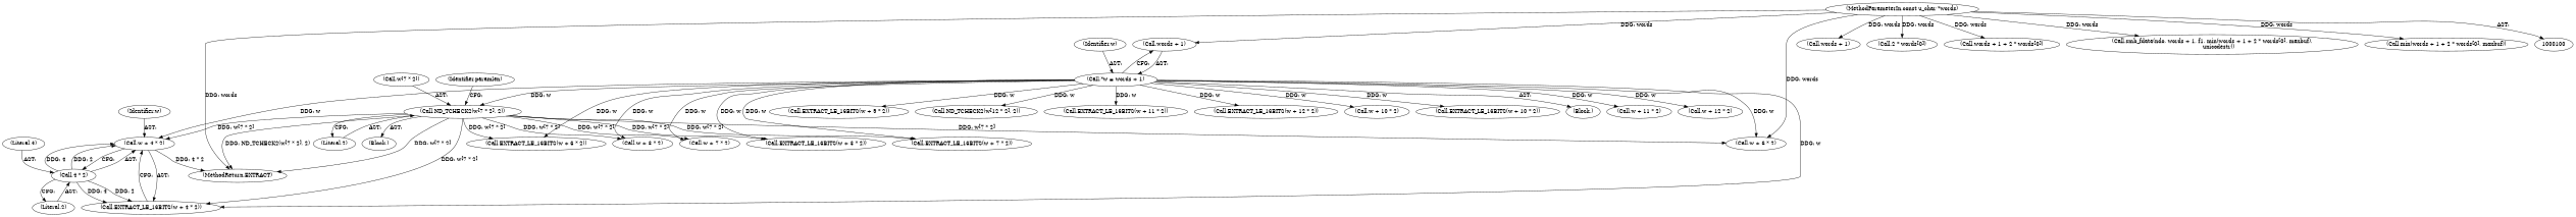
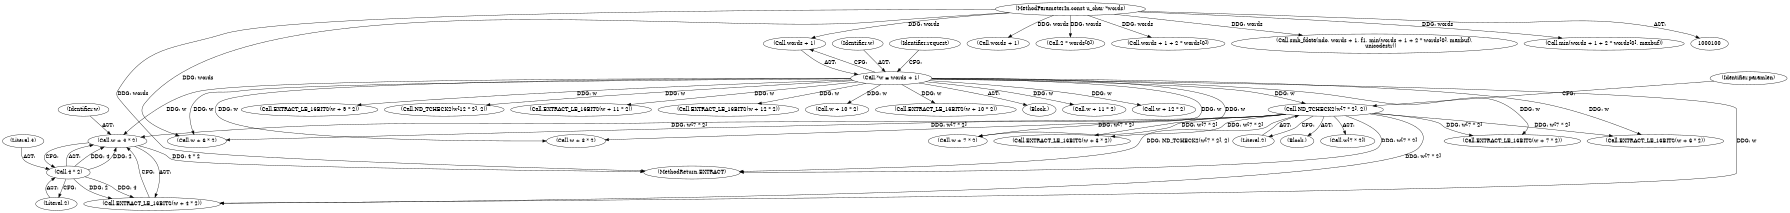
  digraph {
    n1 [label="(Call,w + 4 * 2)"]
    n2 [label="(Call,4 * 2)"]
    n3 [label="(MethodReturn,EXTRACT)"]
    n4 [label="(Call,EXTRACT_LE_16BITS(w + 4 * 2))"]
    n5 [label="(Literal,2)"]
    n6 [label="(Call,ND_TCHECK2(w[7 * 2], 2))"]
    n7 [label="(Call,EXTRACT_LE_16BITS(w + 6 * 2))"]
    n8 [label="(Call,w + 3 * 2)"]
    n9 [label="(Call,w + 7 * 2)"]
    n10 [label="(Call,w + 6 * 2)"]
    n11 [label="(Call,EXTRACT_LE_16BITS(w + 3 * 2))"]
    n12 [label="(Call,EXTRACT_LE_16BITS(w + 7 * 2))"]
    n13 [label="(Literal,2)"]
    n14 [label="(Block,)"]
    n15 [label="(Call,*w = words + 1)"]
    n16 [label="(Call,EXTRACT_LE_16BITS(w + 9 * 2))"]
    n17 [label="(Call,ND_TCHECK2(w[12 * 2], 2))"]
    n18 [label="(Call,EXTRACT_LE_16BITS(w + 11 * 2))"]
    n19 [label="(Call,EXTRACT_LE_16BITS(w + 12 * 2))"]
    n20 [label="(Call,w + 10 * 2)"]
    n21 [label="(Call,EXTRACT_LE_16BITS(w + 10 * 2))"]
    n22 [label="(Call,words + 1)"]
    n23 [label="(Block,)"]
    n24 [label="(Call,w + 11 * 2)"]
    n25 [label="(Call,w + 12 * 2)"]
    n26 [label="(MethodParameterIn,const u_char *words)"]
    n27 [label="(Call,words + 1)"]
    n28 [label="(Call,2 * words[0])"]
    n29 [label="(Call,words + 1 + 2 * words[0])"]
    n30 [label="(Call,smb_fdata(ndo, words + 1, f1, min(words + 1 + 2 * words[0], maxbuf),\n        unicodestr))"]
    n31 [label="(Call,min(words + 1 + 2 * words[0], maxbuf))"]
    1000100
    n33 [label="(Identifier,w)"]
    n34 [label="(Identifier,paramlen)"]
+   n35 [label="(Identifier,request)"]
    n36 [label="(Identifier,w)"]
    n37 [label="(Call,w[7 * 2])"]
    n38 [label="(Literal,4)"]
    n1 -> n2 [label="CFG: "]
    n1 -> n3 [label="DDG: 4 * 2"]
    n1 -> n4 [label="AST: "]
    n2 -> n1 [label="AST: "]
    n2 -> n1 [label="DDG: 4"]
    n2 -> n1 [label="DDG: 2"]
    n2 -> n4 [label="DDG: 4"]
    n2 -> n4 [label="DDG: 2"]
    n2 -> n5 [label="CFG: "]
    n4 -> n1 [label="CFG: "]
    n5 -> n2 [label="AST: "]
    n6 -> n1 [label="DDG: w[7 * 2]"]
    n6 -> n3 [label="DDG: ND_TCHECK2(w[7 * 2], 2)"]
    n6 -> n3 [label="DDG: w[7 * 2]"]
    n6 -> n4 [label="DDG: w[7 * 2]"]
    n6 -> n7 [label="DDG: w[7 * 2]"]
    n6 -> n8 [label="DDG: w[7 * 2]"]
    n6 -> n9 [label="DDG: w[7 * 2]"]
    n6 -> n10 [label="DDG: w[7 * 2]"]
    n6 -> n11 [label="DDG: w[7 * 2]"]
    n6 -> n12 [label="DDG: w[7 * 2]"]
    n6 -> n13 [label="CFG: "]
    n6 -> n14 [label="AST: "]
    n13 -> n6 [label="AST: "]
    n15 -> n1 [label="DDG: w"]
    n15 -> n4 [label="DDG: w"]
    n15 -> n6 [label="DDG: w"]
    n15 -> n7 [label="DDG: w"]
    n15 -> n8 [label="DDG: w"]
    n15 -> n9 [label="DDG: w"]
    n15 -> n10 [label="DDG: w"]
    n15 -> n11 [label="DDG: w"]
    n15 -> n12 [label="DDG: w"]
    n15 -> n16 [label="DDG: w"]
    n15 -> n17 [label="DDG: w"]
    n15 -> n18 [label="DDG: w"]
    n15 -> n19 [label="DDG: w"]
    n15 -> n20 [label="DDG: w"]
    n15 -> n21 [label="DDG: w"]
    n15 -> n22 [label="CFG: "]
    n15 -> n23 [label="AST: "]
    n15 -> n24 [label="DDG: w"]
    n15 -> n25 [label="DDG: w"]
    n22 -> n15 [label="AST: "]
    n26 -> n3 [label="DDG: words"]
    n26 -> n10 [label="DDG: words"]
    n26 -> n22 [label="DDG: words"]
    n26 -> n27 [label="DDG: words"]
    n26 -> n28 [label="DDG: words"]
    n26 -> n29 [label="DDG: words"]
    n26 -> n30 [label="DDG: words"]
    n26 -> n31 [label="DDG: words"]
    n26 -> 1000100 [label="AST: "]
    n33 -> n15 [label="AST: "]
    n34 -> n6 [label="CFG: "]
+   n35 -> n15 [label="CFG: "]
    n36 -> n1 [label="AST: "]
-   n37 -> n6 [label="AST: "]
+   n6 -> n37 [label="AST: "]
    n38 -> n2 [label="AST: "]
  }
